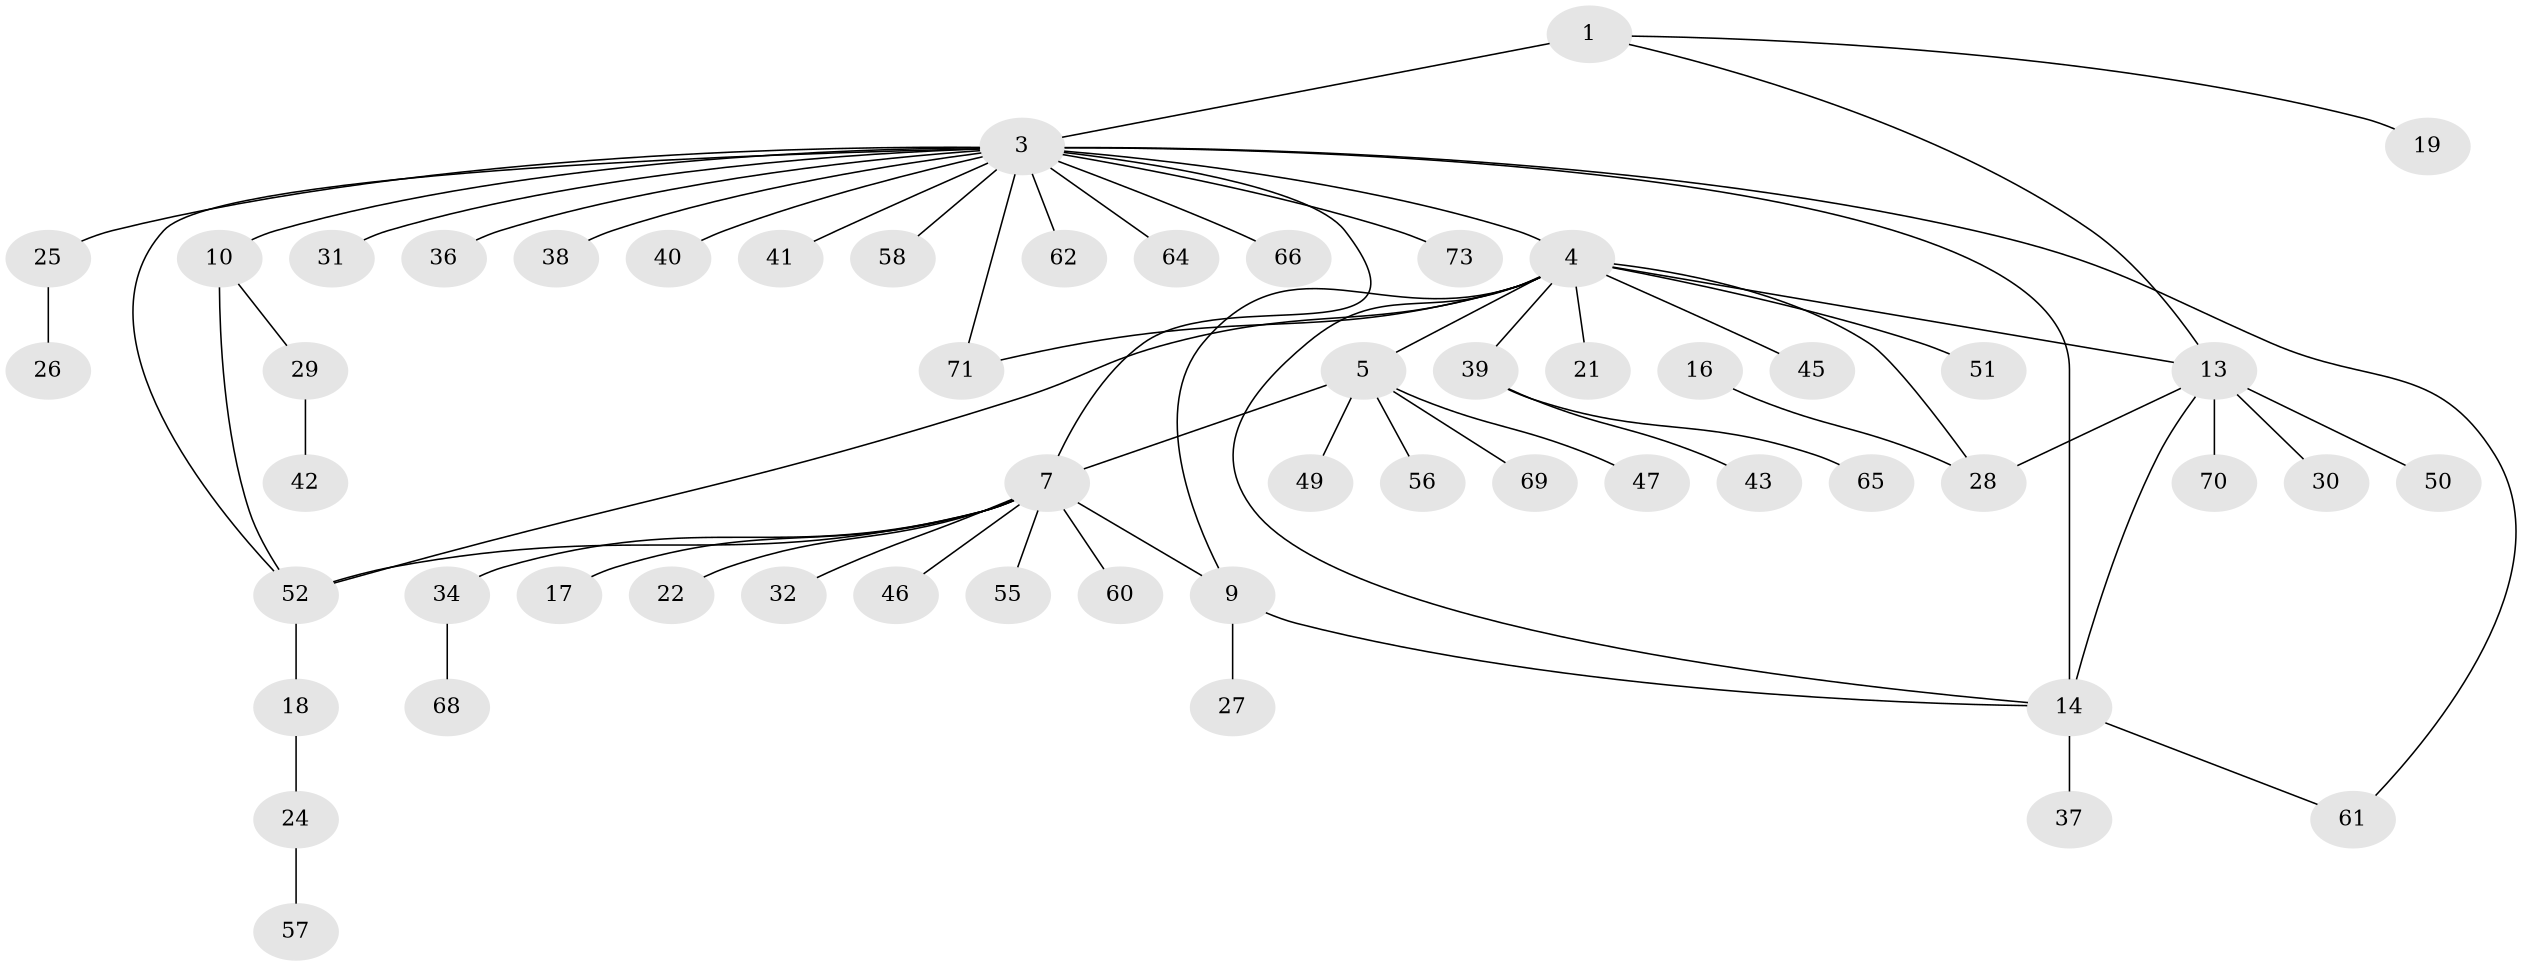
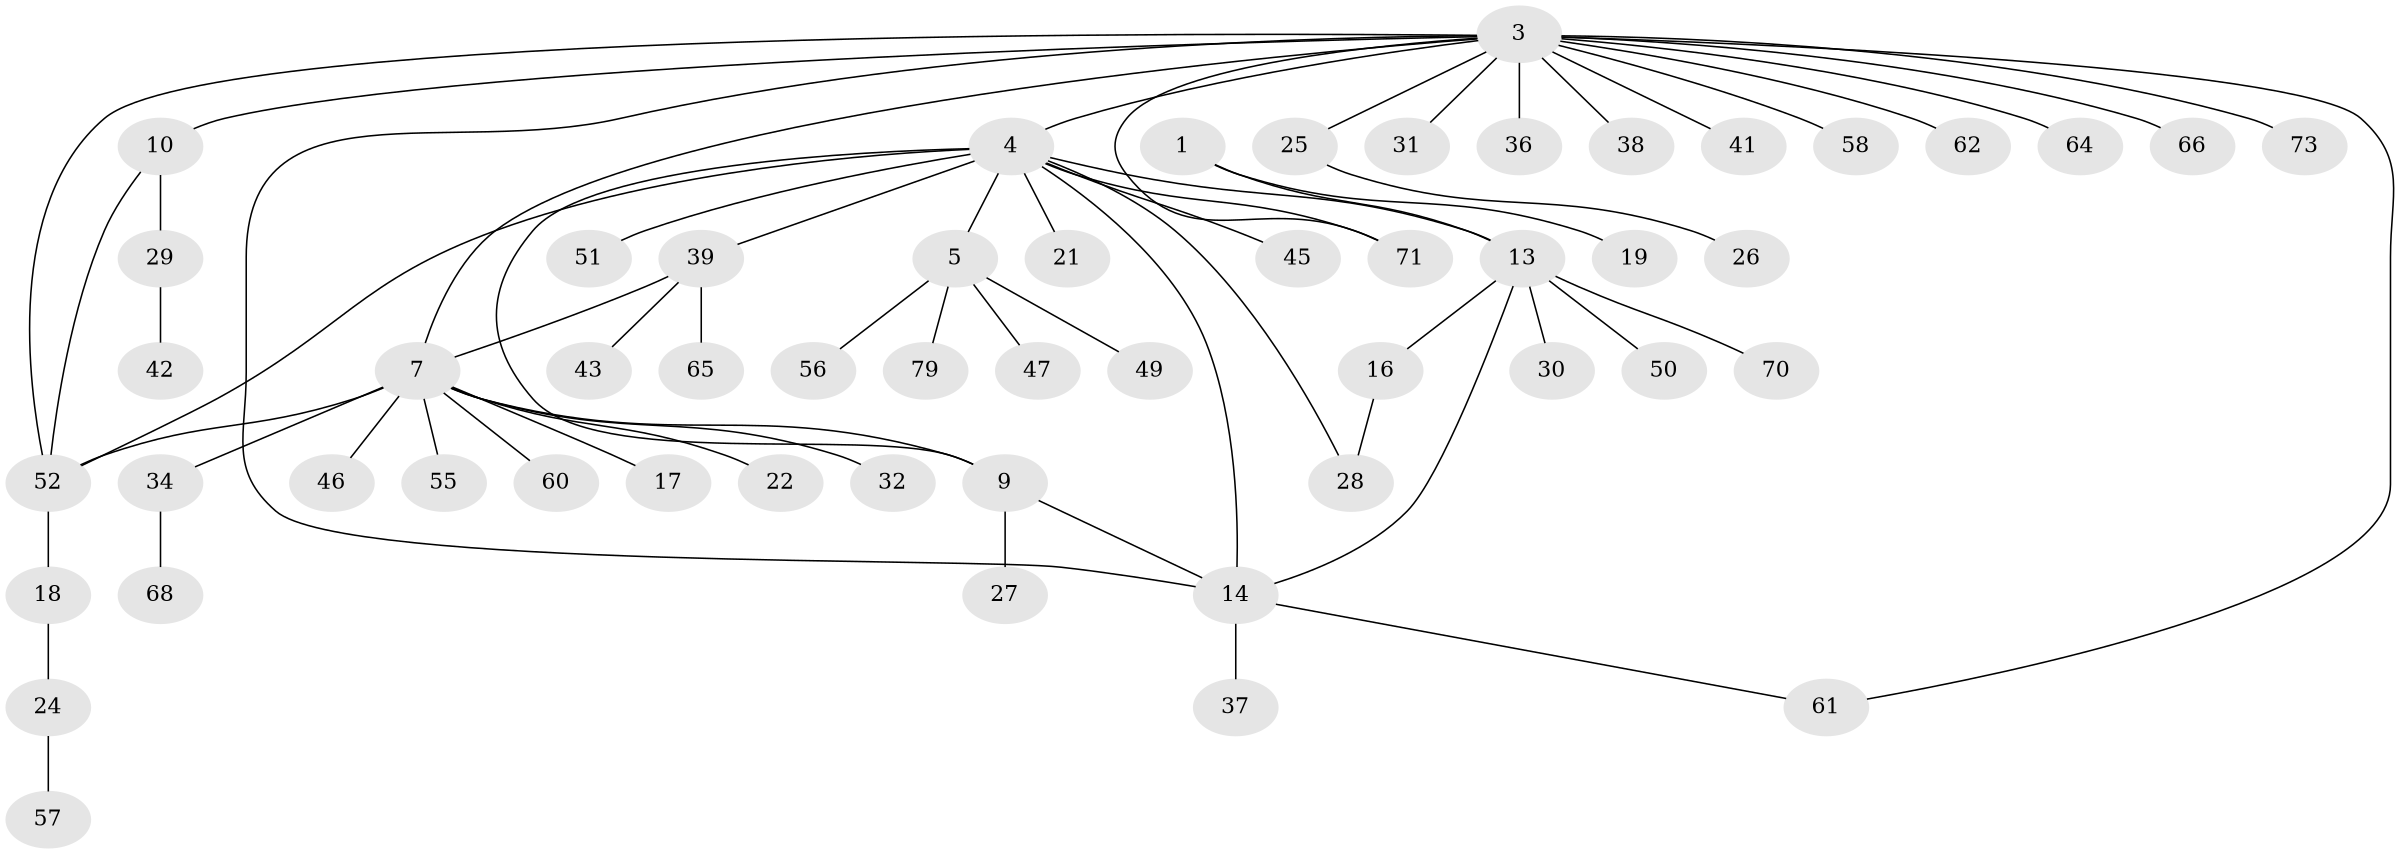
  graph {
    node [color=gray90 style=filled]
    1 [super="+2"]
    3 [super="+11"]
    13 [super="+53"]
    19
    4 [super="+15"]
    7 [super="+8"]
    10 [super="+72"]
    n8 [label=52 super="+20"]
    14 [super="+35"]
    25 [super="+44"]
    31
    36
    38
-   40
    41
    58
    61
    62
    64
    66
    71
    73
    16 [super="+33"]
    30
    50
    70
    5 [super="+6"]
    9 [super="+23"]
    21
    28
    39 [super="+52"]
    45
    51
    17 [super="+59"]
    22
    32
    34
    46
    55
    60
    29
    18 [super="+54"]
    37
    26
    47
    49
    56
-   69
+   69 [label=79]
    27 [super="+63"]
    43
    65
    68
    42 [super="+67"]
    24 [super="+48"]
    57
-   1 -- 3 [weight=2]
    1 -- 13
    1 -- 19
    3 -- 4
    3 -- 7
    3 -- 10
    3 -- n8
    3 -- 14
    3 -- 25
    3 -- 31
    3 -- 36
    3 -- 38
-   3 -- 40
    3 -- 41
    3 -- 58
    3 -- 61
    3 -- 62
    3 -- 64
    3 -- 66
    3 -- 71
    3 -- 73
    13 -- 14
-   13 -- 28
+   13 -- 16
    13 -- 30
    13 -- 50
    13 -- 70
    4 -- 13
    4 -- n8
    4 -- 14
    4 -- 71
    4 -- 5 [weight=2]
    4 -- 9
    4 -- 21
    4 -- 28
    4 -- 39
    4 -- 45 [weight=2]
    4 -- 51
    7 -- n8
    7 -- 9 [weight=2]
    7 -- 17
    7 -- 22
    7 -- 32
    7 -- 34
    7 -- 46
    7 -- 55
    7 -- 60
    10 -- n8
    10 -- 29
    n8 -- 18
    14 -- 61
    14 -- 37
    25 -- 26
    16 -- 28
-   5 -- 7
+   39 -- 7
    5 -- 47
    5 -- 49
    5 -- 56
    5 -- 69
    9 -- 14
    9 -- 27
    39 -- 43
    39 -- 65
    34 -- 68
    29 -- 42
    18 -- 24
    24 -- 57
  }
